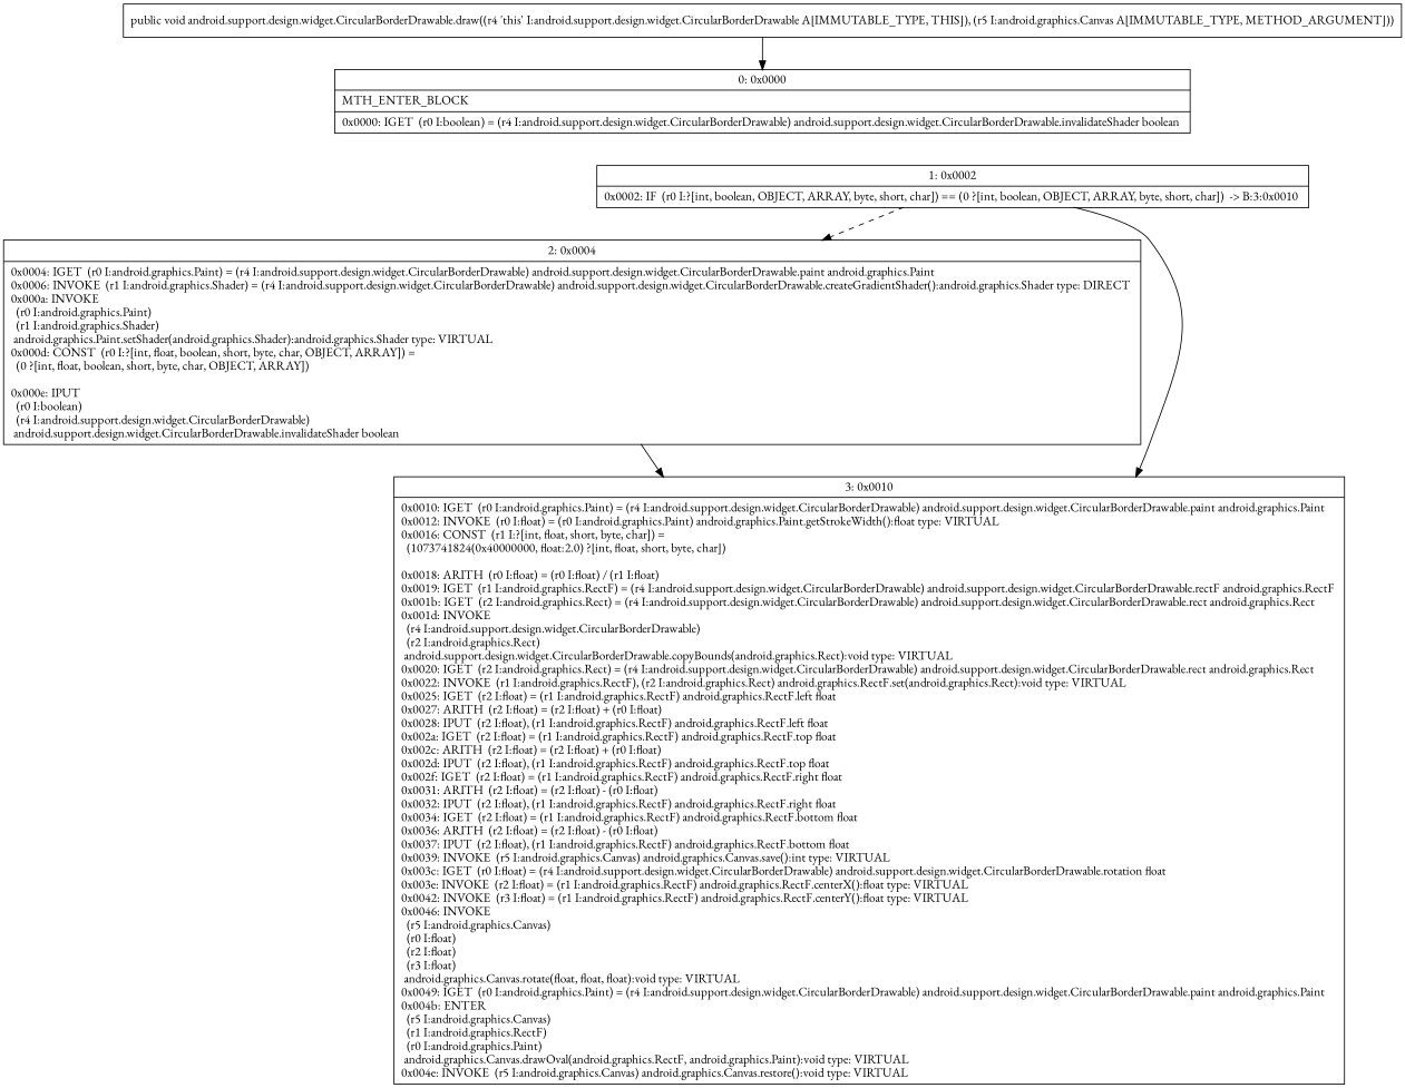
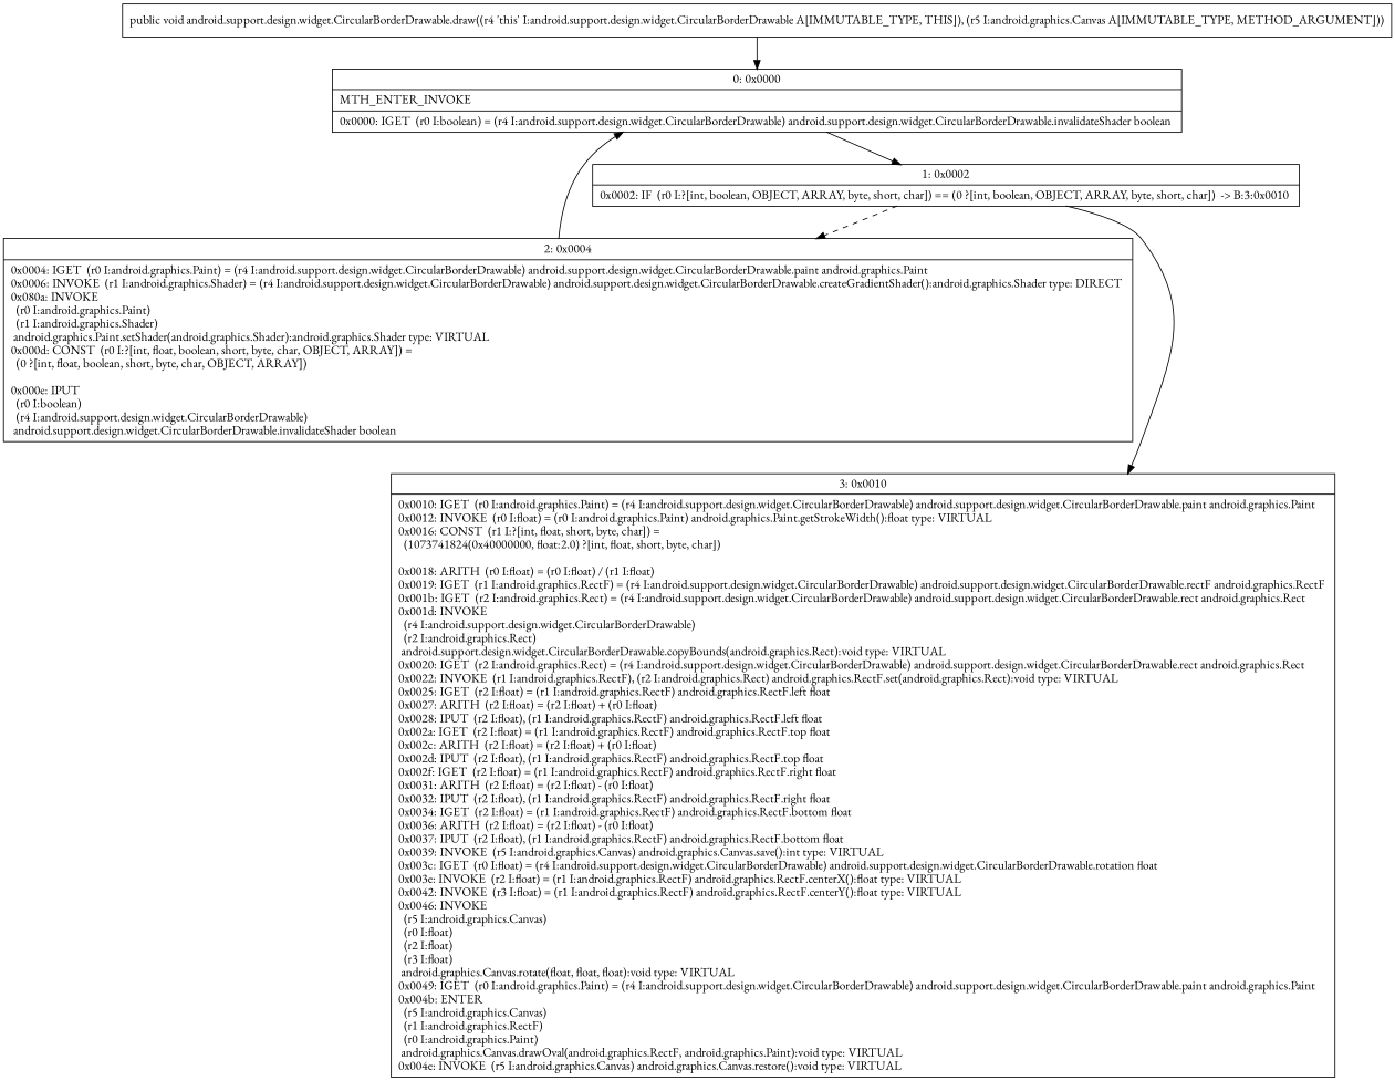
  digraph {
    fontname="EB Garamond"
    node [fontname="EB Garamond" shape=record]
    edge [fontname="EB Garamond"]
-   n1 [label="{0\:\ 0x0000|MTH_ENTER_BLOCK\l|0x0000: IGET  (r0 I:boolean) = (r4 I:android.support.design.widget.CircularBorderDrawable) android.support.design.widget.CircularBorderDrawable.invalidateShader boolean \l}"]
+   n1 [label="{0\:\ 0x0000|MTH_ENTER_INVOKE\l|0x0000: IGET  (r0 I:boolean) = (r4 I:android.support.design.widget.CircularBorderDrawable) android.support.design.widget.CircularBorderDrawable.invalidateShader boolean \l}"]
    n2 [label="{1\:\ 0x0002|0x0002: IF  (r0 I:?[int, boolean, OBJECT, ARRAY, byte, short, char]) == (0 ?[int, boolean, OBJECT, ARRAY, byte, short, char])  \-\> B:3:0x0010 \l}"]
-   n3 [label="{2\:\ 0x0004|0x0004: IGET  (r0 I:android.graphics.Paint) = (r4 I:android.support.design.widget.CircularBorderDrawable) android.support.design.widget.CircularBorderDrawable.paint android.graphics.Paint \l0x0006: INVOKE  (r1 I:android.graphics.Shader) = (r4 I:android.support.design.widget.CircularBorderDrawable) android.support.design.widget.CircularBorderDrawable.createGradientShader():android.graphics.Shader type: DIRECT \l0x000a: INVOKE  \l  (r0 I:android.graphics.Paint)\l  (r1 I:android.graphics.Shader)\l android.graphics.Paint.setShader(android.graphics.Shader):android.graphics.Shader type: VIRTUAL \l0x000d: CONST  (r0 I:?[int, float, boolean, short, byte, char, OBJECT, ARRAY]) = \l  (0 ?[int, float, boolean, short, byte, char, OBJECT, ARRAY])\l \l0x000e: IPUT  \l  (r0 I:boolean)\l  (r4 I:android.support.design.widget.CircularBorderDrawable)\l android.support.design.widget.CircularBorderDrawable.invalidateShader boolean \l}"]
+   n3 [label="{2\:\ 0x0004|0x0004: IGET  (r0 I:android.graphics.Paint) = (r4 I:android.support.design.widget.CircularBorderDrawable) android.support.design.widget.CircularBorderDrawable.paint android.graphics.Paint \l0x0006: INVOKE  (r1 I:android.graphics.Shader) = (r4 I:android.support.design.widget.CircularBorderDrawable) android.support.design.widget.CircularBorderDrawable.createGradientShader():android.graphics.Shader type: DIRECT \l0x080a: INVOKE  \l  (r0 I:android.graphics.Paint)\l  (r1 I:android.graphics.Shader)\l android.graphics.Paint.setShader(android.graphics.Shader):android.graphics.Shader type: VIRTUAL \l0x000d: CONST  (r0 I:?[int, float, boolean, short, byte, char, OBJECT, ARRAY]) = \l  (0 ?[int, float, boolean, short, byte, char, OBJECT, ARRAY])\l \l0x000e: IPUT  \l  (r0 I:boolean)\l  (r4 I:android.support.design.widget.CircularBorderDrawable)\l android.support.design.widget.CircularBorderDrawable.invalidateShader boolean \l}"]
    n4 [label="{3\:\ 0x0010|0x0010: IGET  (r0 I:android.graphics.Paint) = (r4 I:android.support.design.widget.CircularBorderDrawable) android.support.design.widget.CircularBorderDrawable.paint android.graphics.Paint \l0x0012: INVOKE  (r0 I:float) = (r0 I:android.graphics.Paint) android.graphics.Paint.getStrokeWidth():float type: VIRTUAL \l0x0016: CONST  (r1 I:?[int, float, short, byte, char]) = \l  (1073741824(0x40000000, float:2.0) ?[int, float, short, byte, char])\l \l0x0018: ARITH  (r0 I:float) = (r0 I:float) \/ (r1 I:float) \l0x0019: IGET  (r1 I:android.graphics.RectF) = (r4 I:android.support.design.widget.CircularBorderDrawable) android.support.design.widget.CircularBorderDrawable.rectF android.graphics.RectF \l0x001b: IGET  (r2 I:android.graphics.Rect) = (r4 I:android.support.design.widget.CircularBorderDrawable) android.support.design.widget.CircularBorderDrawable.rect android.graphics.Rect \l0x001d: INVOKE  \l  (r4 I:android.support.design.widget.CircularBorderDrawable)\l  (r2 I:android.graphics.Rect)\l android.support.design.widget.CircularBorderDrawable.copyBounds(android.graphics.Rect):void type: VIRTUAL \l0x0020: IGET  (r2 I:android.graphics.Rect) = (r4 I:android.support.design.widget.CircularBorderDrawable) android.support.design.widget.CircularBorderDrawable.rect android.graphics.Rect \l0x0022: INVOKE  (r1 I:android.graphics.RectF), (r2 I:android.graphics.Rect) android.graphics.RectF.set(android.graphics.Rect):void type: VIRTUAL \l0x0025: IGET  (r2 I:float) = (r1 I:android.graphics.RectF) android.graphics.RectF.left float \l0x0027: ARITH  (r2 I:float) = (r2 I:float) + (r0 I:float) \l0x0028: IPUT  (r2 I:float), (r1 I:android.graphics.RectF) android.graphics.RectF.left float \l0x002a: IGET  (r2 I:float) = (r1 I:android.graphics.RectF) android.graphics.RectF.top float \l0x002c: ARITH  (r2 I:float) = (r2 I:float) + (r0 I:float) \l0x002d: IPUT  (r2 I:float), (r1 I:android.graphics.RectF) android.graphics.RectF.top float \l0x002f: IGET  (r2 I:float) = (r1 I:android.graphics.RectF) android.graphics.RectF.right float \l0x0031: ARITH  (r2 I:float) = (r2 I:float) \- (r0 I:float) \l0x0032: IPUT  (r2 I:float), (r1 I:android.graphics.RectF) android.graphics.RectF.right float \l0x0034: IGET  (r2 I:float) = (r1 I:android.graphics.RectF) android.graphics.RectF.bottom float \l0x0036: ARITH  (r2 I:float) = (r2 I:float) \- (r0 I:float) \l0x0037: IPUT  (r2 I:float), (r1 I:android.graphics.RectF) android.graphics.RectF.bottom float \l0x0039: INVOKE  (r5 I:android.graphics.Canvas) android.graphics.Canvas.save():int type: VIRTUAL \l0x003c: IGET  (r0 I:float) = (r4 I:android.support.design.widget.CircularBorderDrawable) android.support.design.widget.CircularBorderDrawable.rotation float \l0x003e: INVOKE  (r2 I:float) = (r1 I:android.graphics.RectF) android.graphics.RectF.centerX():float type: VIRTUAL \l0x0042: INVOKE  (r3 I:float) = (r1 I:android.graphics.RectF) android.graphics.RectF.centerY():float type: VIRTUAL \l0x0046: INVOKE  \l  (r5 I:android.graphics.Canvas)\l  (r0 I:float)\l  (r2 I:float)\l  (r3 I:float)\l android.graphics.Canvas.rotate(float, float, float):void type: VIRTUAL \l0x0049: IGET  (r0 I:android.graphics.Paint) = (r4 I:android.support.design.widget.CircularBorderDrawable) android.support.design.widget.CircularBorderDrawable.paint android.graphics.Paint \l0x004b: ENTER  \l  (r5 I:android.graphics.Canvas)\l  (r1 I:android.graphics.RectF)\l  (r0 I:android.graphics.Paint)\l android.graphics.Canvas.drawOval(android.graphics.RectF, android.graphics.Paint):void type: VIRTUAL \l0x004e: INVOKE  (r5 I:android.graphics.Canvas) android.graphics.Canvas.restore():void type: VIRTUAL \l}"]
    n5 [label="{public void android.support.design.widget.CircularBorderDrawable.draw((r4 'this' I:android.support.design.widget.CircularBorderDrawable A[IMMUTABLE_TYPE, THIS]), (r5 I:android.graphics.Canvas A[IMMUTABLE_TYPE, METHOD_ARGUMENT])) }"]
+   n1 -> n2
    n2 -> n3 [style=dashed]
    n2 -> n4
-   n3 -> n4
+   n3 -> n1
    n5 -> n1
  }
